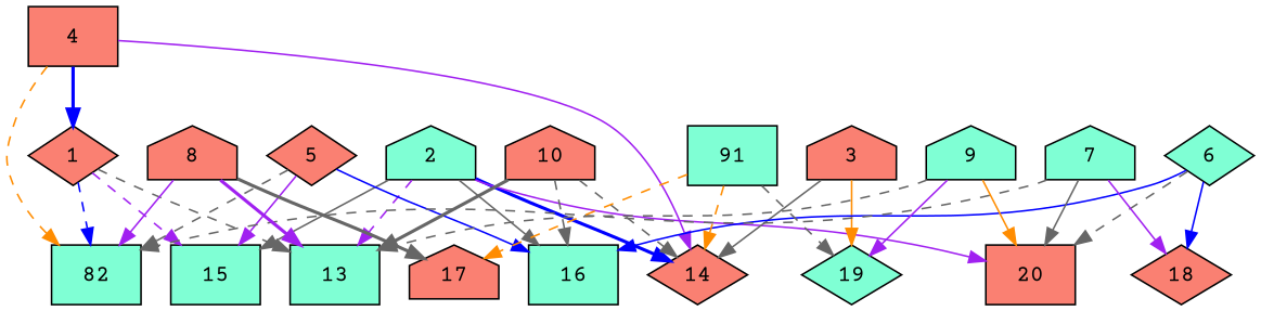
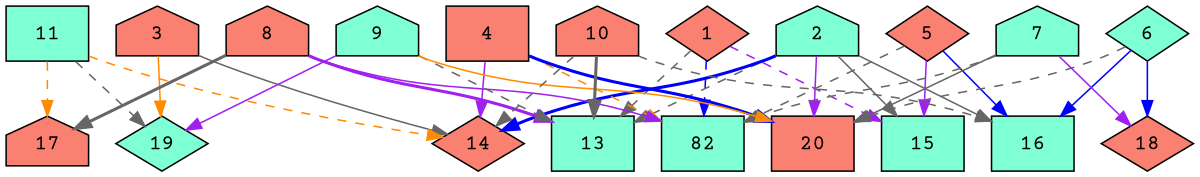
  digraph {
    fontname="Courier Prime"
    node [alpha=0.06 fillcolor=salmon fontname="Courier Prime" shape=box style=filled]
    edge [color=gray40 fontname="Courier Prime" style=solid]
    1 [alpha=0.14 expect_size=52122624 shape=diamond]
    n2 [alpha=0.00 expect_size=12313600 fillcolor=aquamarine label=82]
    13 [alpha=0.00 expect_size=18791424 fillcolor=aquamarine]
    15 [alpha=0.04 expect_size=47905792 fillcolor=aquamarine]
    16 [alpha=0.08 expect_size=25839616 fillcolor=aquamarine]
    2 [alpha=0.03 expect_size=10572800 fillcolor=aquamarine shape=house]
    14 [expect_size=33027072 shape=diamond]
    20 [expect_size=42768384]
    3 [expect_size=12110848 shape=house]
    19 [alpha=0.17 expect_size=8330240 fillcolor=aquamarine shape=diamond]
    4 [expect_size=23558144]
    5 [alpha=0.11 expect_size=26616832 shape=diamond]
    6 [alpha=0.04 expect_size=35451904 fillcolor=aquamarine shape=diamond]
    18 [alpha=0.08 expect_size=48320512 shape=diamond]
    7 [alpha=0.05 expect_size=27071488 fillcolor=aquamarine shape=house]
    8 [alpha=0.03 expect_size=52165632 shape=house]
    17 [alpha=0.03 expect_size=35822592 shape=house]
    9 [alpha=0.15 expect_size=13201408 fillcolor=aquamarine shape=house]
    10 [alpha=0.14 expect_size=34633728 shape=house]
-   11 [alpha=0.01 expect_size=26095616 fillcolor=aquamarine label=91]
+   11 [alpha=0.01 expect_size=26095616 fillcolor=aquamarine]
    1 -> n2 [color=blue style=dashed]
    1 -> 13 [style=dashed]
    1 -> 15 [color=purple style=dashed]
-   2 -> 13 [color=purple style=dashed]
+   2 -> 13 [style=dashed]
    2 -> 15
    2 -> 16
    2 -> 14 [color=blue style=bold]
    2 -> 20 [color=purple]
    3 -> 14
    3 -> 19 [color=darkorange]
    4 -> n2 [color=darkorange style=dashed]
    4 -> 14 [color=purple]
-   4 -> 1 [color=blue style=bold]
+   4 -> 20 [color=blue style=bold]
    5 -> n2 [style=dashed]
    5 -> 15 [color=purple]
    5 -> 16 [color=blue]
    6 -> 16 [color=blue]
    6 -> 20 [style=dashed]
    6 -> 18 [color=blue]
    7 -> n2 [style=dashed]
    7 -> 20
    7 -> 18 [color=purple]
    8 -> n2 [color=purple]
    8 -> 13 [color=purple style=bold]
    8 -> 17 [style=bold]
    9 -> 13 [style=dashed]
    9 -> 20 [color=darkorange]
    9 -> 19 [color=purple]
    10 -> 13 [style=bold]
    10 -> 16 [style=dashed]
    10 -> 14 [style=dashed]
    11 -> 14 [color=darkorange style=dashed]
    11 -> 19 [style=dashed]
    11 -> 17 [color=darkorange style=dashed]
  }
